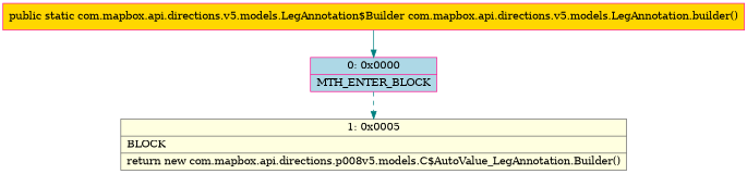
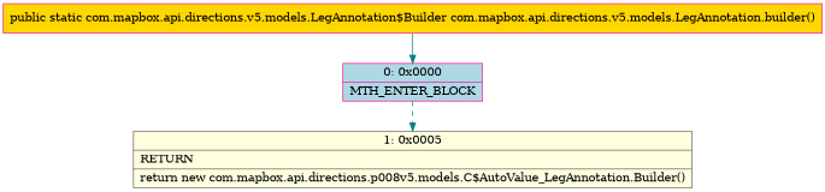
  digraph {
    node [shape=record style=filled color=deeppink]
    edge [color=teal]
    n1 [label="{0\:\ 0x0000|MTH_ENTER_BLOCK\l}" fillcolor=lightblue]
-   n2 [label="{1\:\ 0x0005|BLOCK\l|return new com.mapbox.api.directions.p008v5.models.C$AutoValue_LegAnnotation.Builder()\l}" fillcolor=lightyellow color=gray40]
+   n2 [label="{1\:\ 0x0005|RETURN\l|return new com.mapbox.api.directions.p008v5.models.C$AutoValue_LegAnnotation.Builder()\l}" fillcolor=lightyellow color=gray40]
    n3 [label="{public static com.mapbox.api.directions.v5.models.LegAnnotation$Builder com.mapbox.api.directions.v5.models.LegAnnotation.builder() }" fillcolor=gold]
    n1 -> n2 [style=dashed]
    n3 -> n1 [style=solid]
  }
